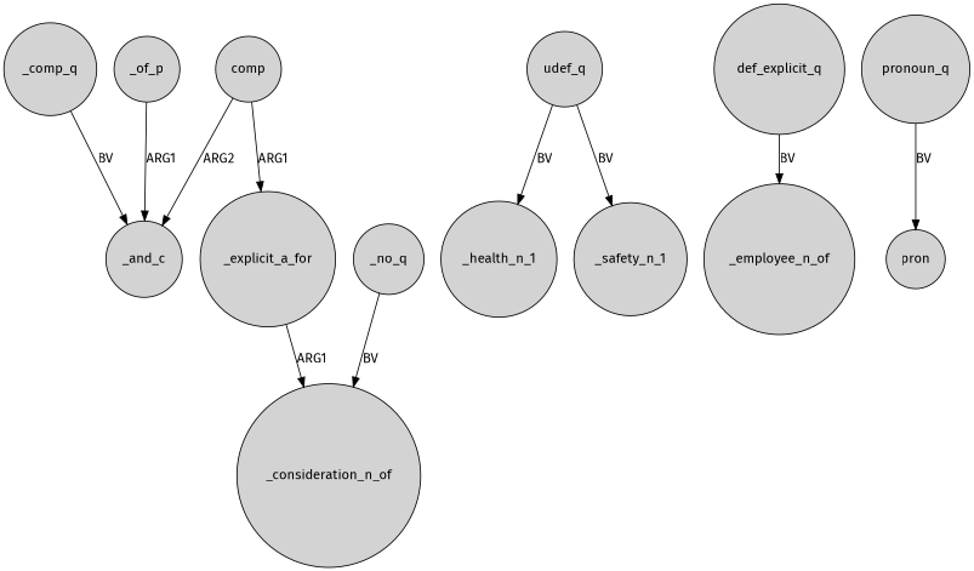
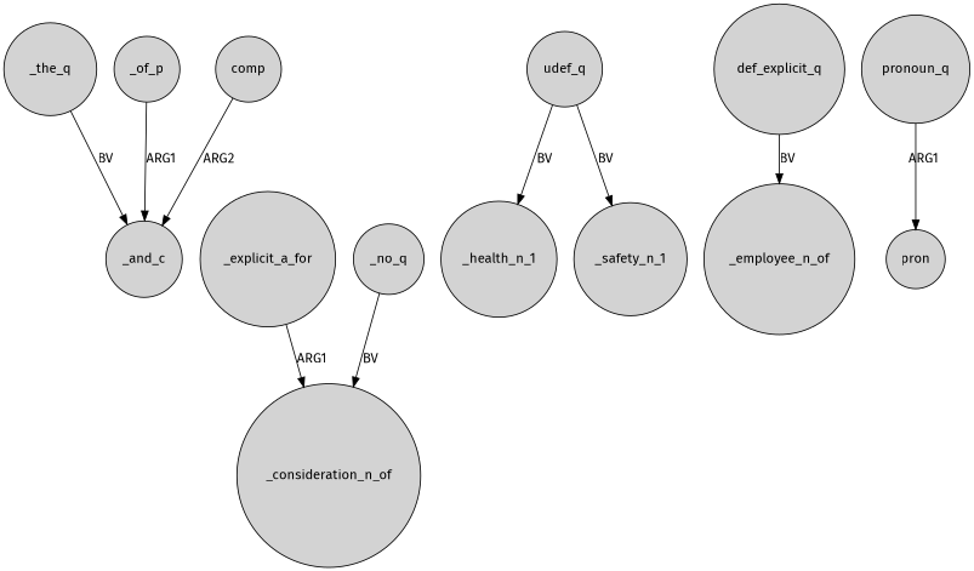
  digraph {
    fontname="Fira Sans"
    node [fontname="Fira Sans" shape=circle style=filled]
    edge [fontname="Fira Sans"]
-   _the_q [label=_comp_q]
+   _the_q
    _and_c
    _no_q
    _consideration_n_of
    _of_p
    comp
    n7 [label=_explicit_a_for]
    udef_q
    _health_n_1
    _safety_n_1
    def_explicit_q
    _employee_n_of
    pronoun_q
    pron
    _the_q -> _and_c [label=BV]
    _no_q -> _consideration_n_of [label=BV]
    _of_p -> _and_c [label=ARG1]
    comp -> _and_c [label=ARG2]
-   comp -> n7 [label=ARG1]
    n7 -> _consideration_n_of [label=ARG1]
    udef_q -> _health_n_1 [label=BV]
    udef_q -> _safety_n_1 [label=BV]
    def_explicit_q -> _employee_n_of [label=BV]
-   pronoun_q -> pron [label=BV]
+   pronoun_q -> pron [label=ARG1]
  }
